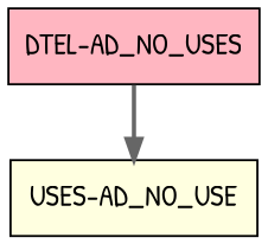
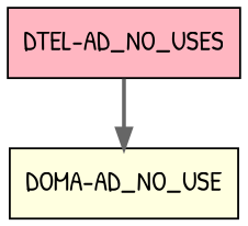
  digraph {
    fontname="Patrick Hand"
    node [color=black shape=box style=filled fontname="Patrick Hand"]
    "DTEL-AD_NO_USES" [fillcolor=lightpink]
-   "DOMA-AD_NO_USE" [fillcolor=lightyellow label="USES-AD_NO_USE"]
+   "DOMA-AD_NO_USE" [fillcolor=lightyellow]
    "DTEL-AD_NO_USES" -> "DOMA-AD_NO_USE" [color=gray40 style=bold fontname="Patrick Hand"]
  }
